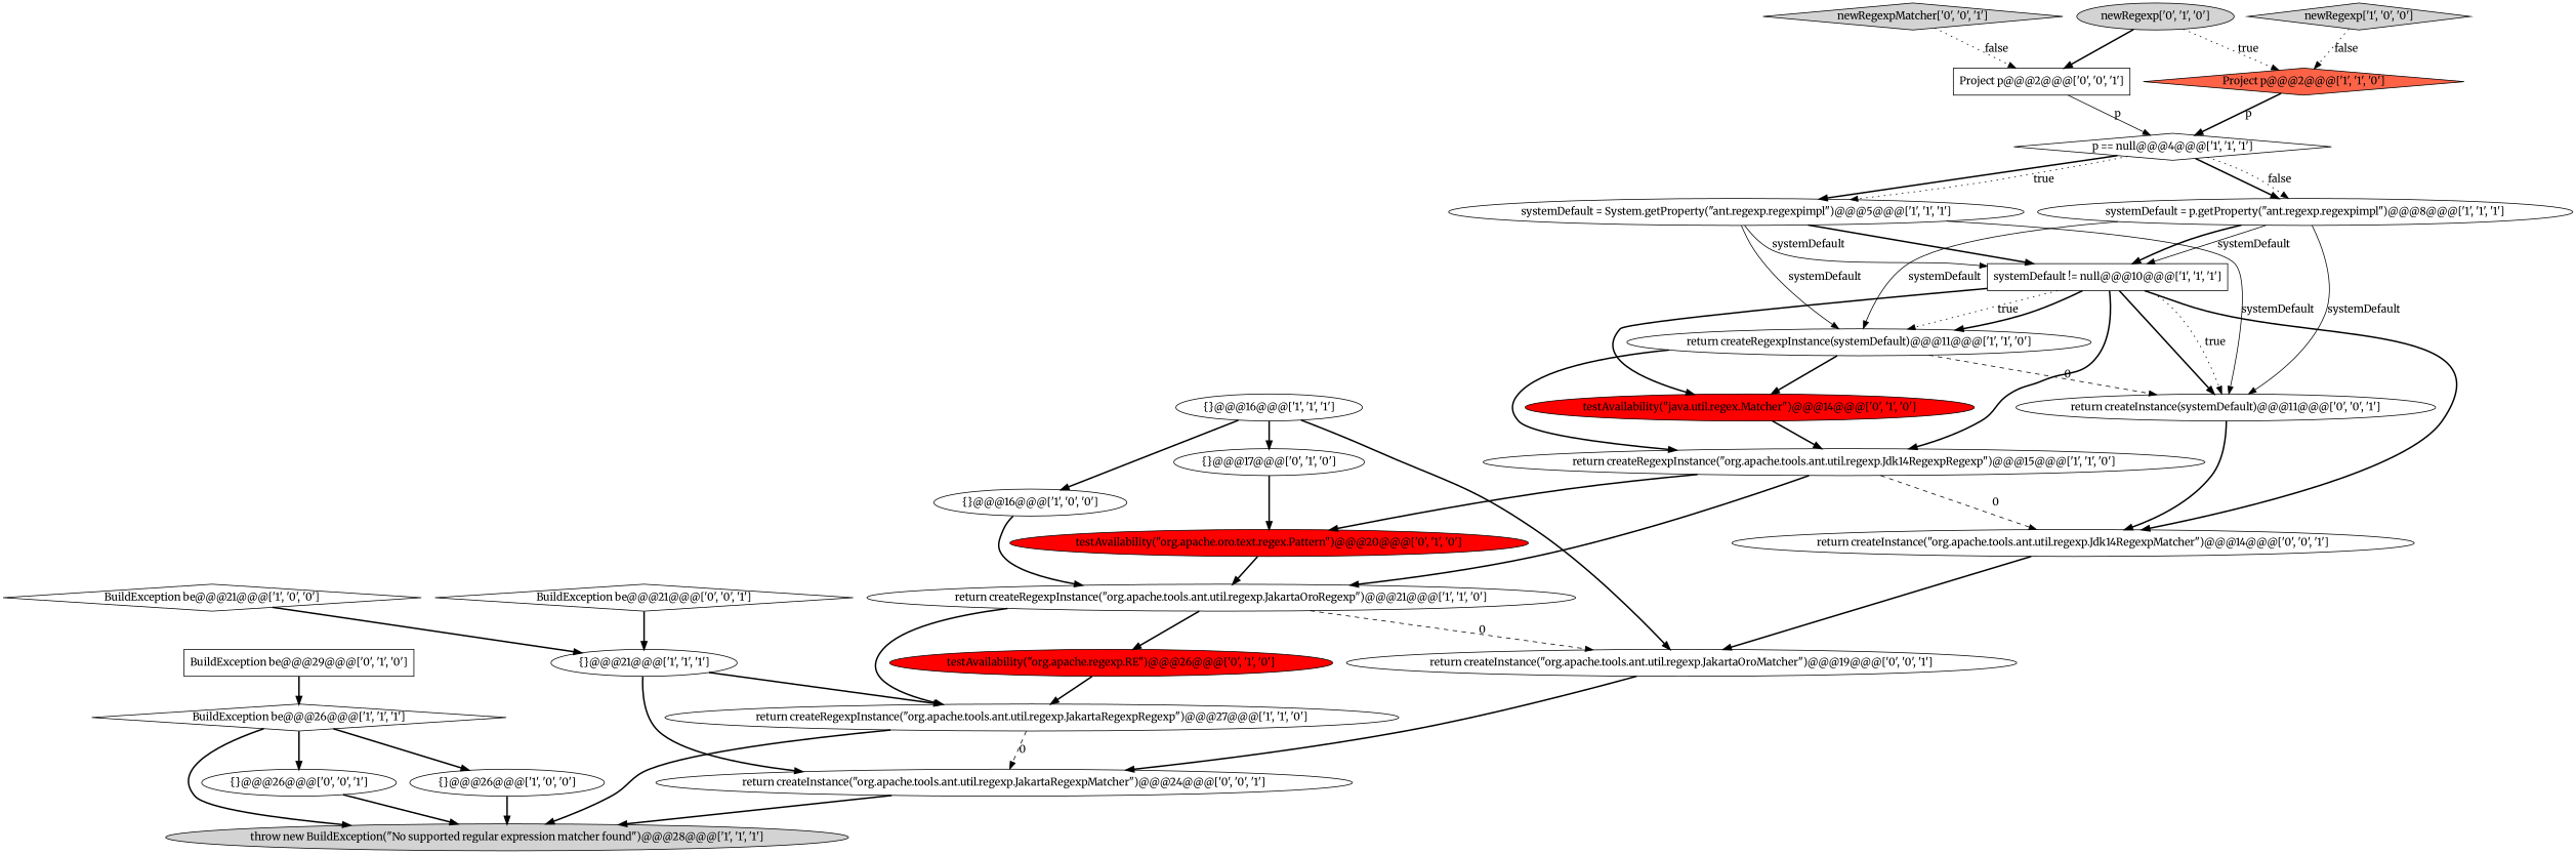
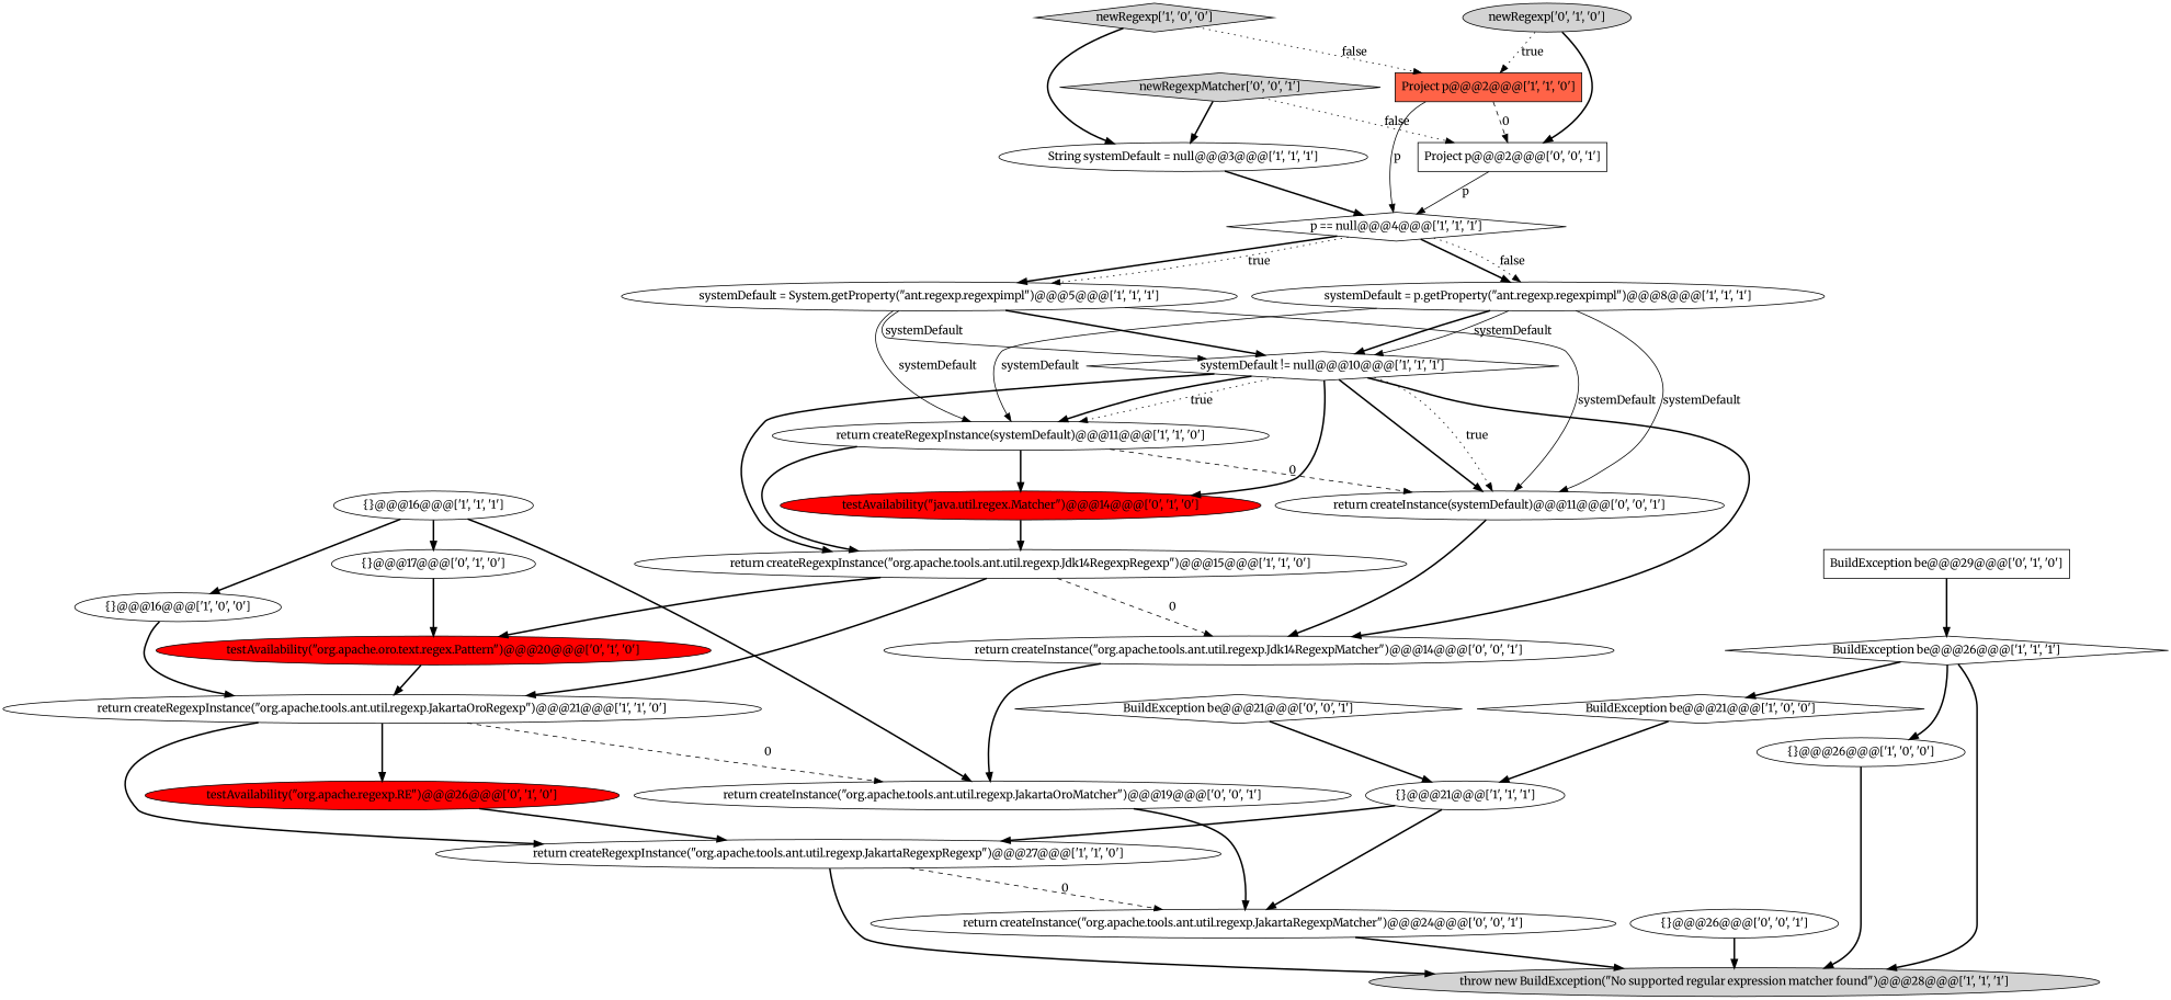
  digraph {
    fontname=Merriweather
    node [fillcolor=white fontname=Merriweather shape=ellipse style=filled]
    edge [fontname=Merriweather style=bold]
    n1 [label="return createInstance(\"org.apache.tools.ant.util.regexp.JakartaOroMatcher\")@@@19@@@['0', '0', '1']"]
    n2 [label="return createInstance(\"org.apache.tools.ant.util.regexp.JakartaRegexpMatcher\")@@@24@@@['0', '0', '1']"]
    n3 [fillcolor=lightgray label="throw new BuildException(\"No supported regular expression matcher found\")@@@28@@@['1', '1', '1']"]
    n4 [label="systemDefault = System.getProperty(\"ant.regexp.regexpimpl\")@@@5@@@['1', '1', '1']"]
    n5 [label="return createInstance(systemDefault)@@@11@@@['0', '0', '1']"]
    n6 [label="return createRegexpInstance(systemDefault)@@@11@@@['1', '1', '0']"]
-   n7 [label="systemDefault != null@@@10@@@['1', '1', '1']" shape=box]
+   n7 [label="systemDefault != null@@@10@@@['1', '1', '1']" shape=diamond]
    n8 [label="return createInstance(\"org.apache.tools.ant.util.regexp.Jdk14RegexpMatcher\")@@@14@@@['0', '0', '1']"]
    n9 [fillcolor=red label="testAvailability(\"java.util.regex.Matcher\")@@@14@@@['0', '1', '0']"]
    n10 [label="return createRegexpInstance(\"org.apache.tools.ant.util.regexp.Jdk14RegexpRegexp\")@@@15@@@['1', '1', '0']"]
    n11 [label="return createRegexpInstance(\"org.apache.tools.ant.util.regexp.JakartaOroRegexp\")@@@21@@@['1', '1', '0']"]
    n12 [fillcolor=red label="testAvailability(\"org.apache.oro.text.regex.Pattern\")@@@20@@@['0', '1', '0']"]
    n13 [label="p == null@@@4@@@['1', '1', '1']" shape=diamond]
    n14 [label="systemDefault = p.getProperty(\"ant.regexp.regexpimpl\")@@@8@@@['1', '1', '1']"]
    n15 [label="{}@@@16@@@['1', '1', '1']"]
    n16 [label="{}@@@17@@@['0', '1', '0']"]
    n17 [label="{}@@@16@@@['1', '0', '0']"]
    n18 [label="BuildException be@@@29@@@['0', '1', '0']" shape=box]
    n19 [label="BuildException be@@@26@@@['1', '1', '1']" shape=diamond]
    n20 [label="{}@@@26@@@['0', '0', '1']"]
    n21 [label="{}@@@26@@@['1', '0', '0']"]
    n22 [label="return createRegexpInstance(\"org.apache.tools.ant.util.regexp.JakartaRegexpRegexp\")@@@27@@@['1', '1', '0']"]
    n23 [fillcolor=lightgray label="newRegexpMatcher['0', '0', '1']" shape=diamond]
+   n24 [label="String systemDefault = null@@@3@@@['1', '1', '1']"]
    n25 [label="Project p@@@2@@@['0', '0', '1']" shape=box]
    n26 [label="{}@@@21@@@['1', '1', '1']"]
    n27 [fillcolor=red label="testAvailability(\"org.apache.regexp.RE\")@@@26@@@['0', '1', '0']"]
    n28 [label="BuildException be@@@21@@@['0', '0', '1']" shape=diamond]
    n29 [fillcolor=lightgray label="newRegexp['0', '1', '0']"]
-   n30 [fillcolor=tomato label="Project p@@@2@@@['1', '1', '0']" shape=diamond]
+   n30 [fillcolor=tomato label="Project p@@@2@@@['1', '1', '0']" shape=box]
    n31 [label="BuildException be@@@21@@@['1', '0', '0']" shape=diamond]
    n32 [fillcolor=lightgray label="newRegexp['1', '0', '0']" shape=diamond]
    n1 -> n2
    n2 -> n3
    n4 -> n5 [label=systemDefault style=solid]
    n4 -> n6 [label=systemDefault style=solid]
    n4 -> n7 [label=systemDefault style=solid]
    n4 -> n7
    n5 -> n8
    n6 -> n5 [label=0 style=dashed]
    n6 -> n9
    n6 -> n10
    n7 -> n5 [label=true style=dotted]
    n7 -> n5
    n7 -> n6 [label=true style=dotted]
    n7 -> n6
    n7 -> n8
    n7 -> n9
    n7 -> n10
    n8 -> n1
    n9 -> n10
    n10 -> n8 [label=0 style=dashed]
    n10 -> n11
    n10 -> n12
    n11 -> n1 [label=0 style=dashed]
    n11 -> n22
    n11 -> n27
    n12 -> n11
    n13 -> n4
    n13 -> n4 [label=true style=dotted]
    n13 -> n14
    n13 -> n14 [label=false style=dotted]
    n14 -> n5 [label=systemDefault style=solid]
    n14 -> n6 [label=systemDefault style=solid]
    n14 -> n7 [label=systemDefault style=solid]
    n14 -> n7
    n15 -> n1
    n15 -> n16
    n15 -> n17
    n16 -> n12
    n17 -> n11
    n18 -> n19
    n19 -> n3
-   n19 -> n20
+   n19 -> n31
    n19 -> n21
    n20 -> n3
    n21 -> n3
    n22 -> n2 [label=0 style=dashed]
    n22 -> n3
+   n23 -> n24
    n23 -> n25 [label=false style=dotted]
+   n24 -> n13
    n25 -> n13 [label=p style=solid]
    n26 -> n2
    n26 -> n22
    n27 -> n22
    n28 -> n26
    n29 -> n25
    n29 -> n30 [label=true style=dotted]
-   n30 -> n13 [label=p]
+   n30 -> n13 [label=p style=solid]
+   n30 -> n25 [label=0 style=dashed]
    n31 -> n26
+   n32 -> n24
    n32 -> n30 [label=false style=dotted]
  }
